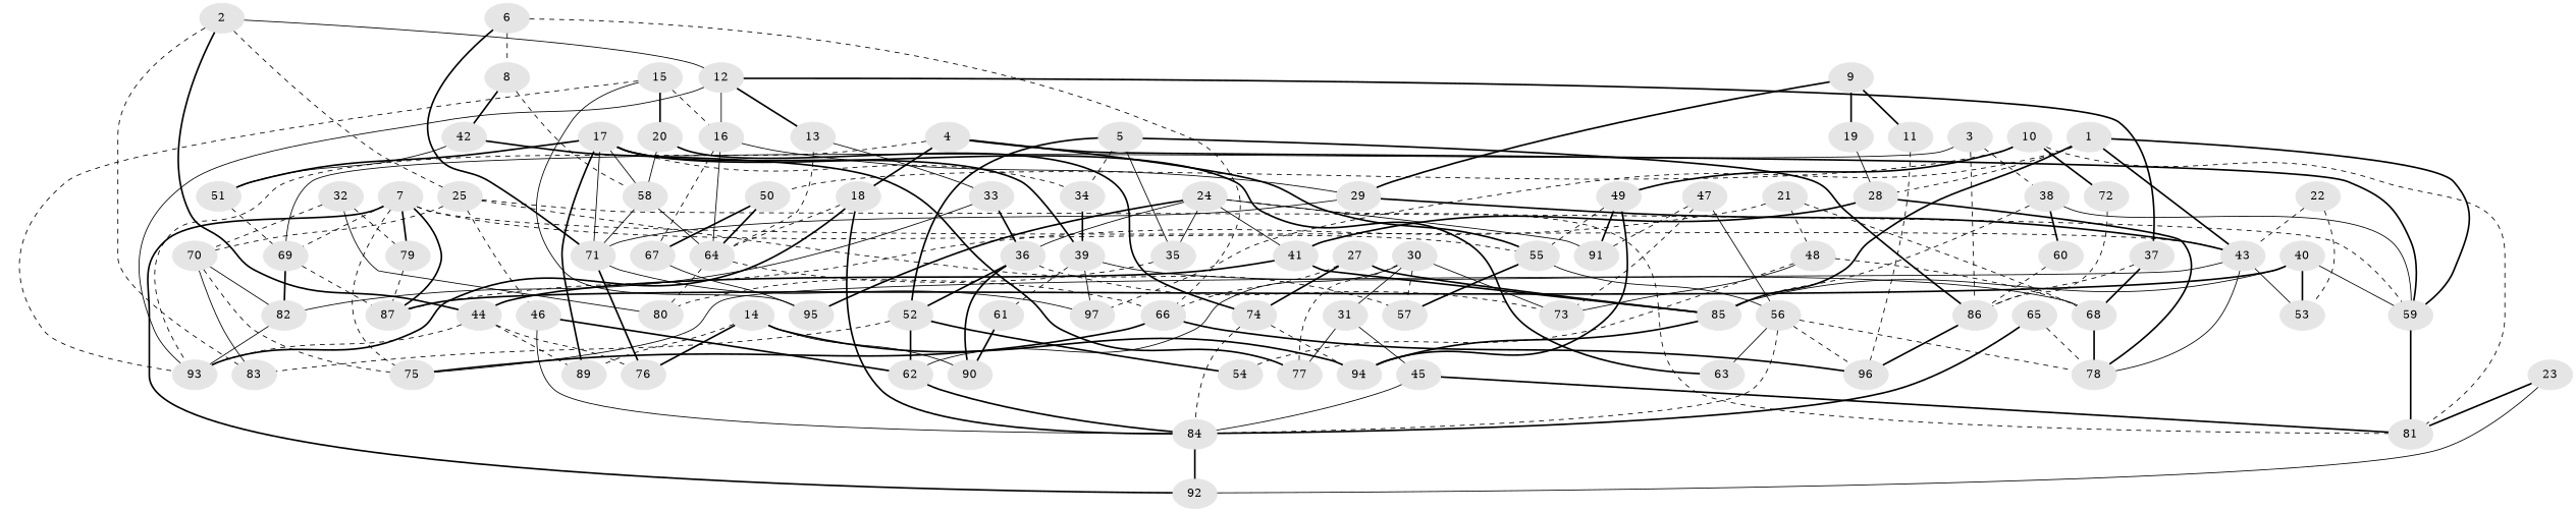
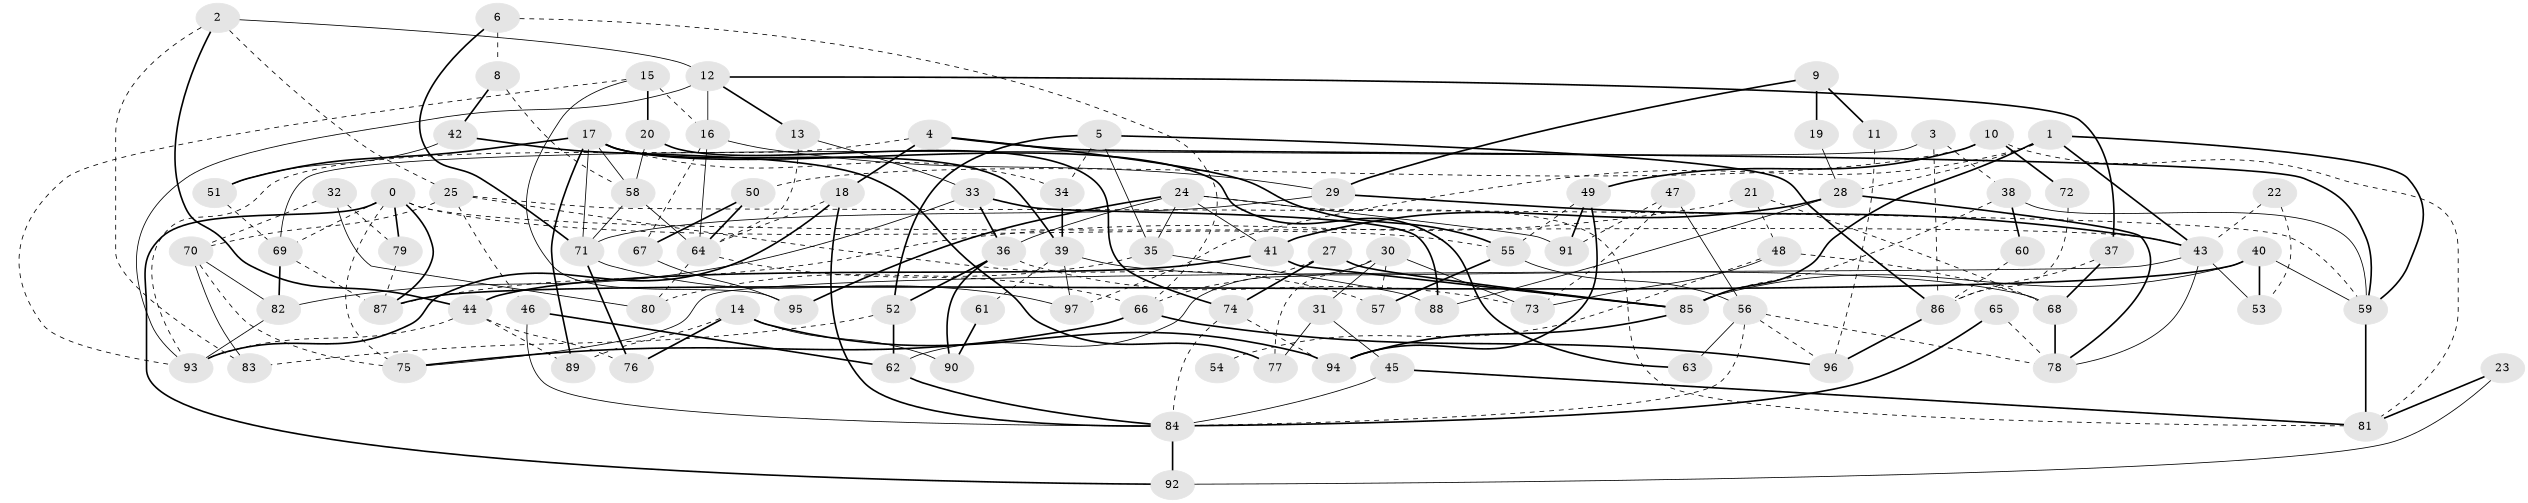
  graph {
    node [color=gray90 style=filled]
    edge [style=bold]
    1
    28
    43
    59
    85
    97
    41
    78
+   88
    75
    53
    81
    94
    2
    12
    25
    44
    83
    93
    13
    16
    37
    46
    57
    70
    76
    89
    3
    38
    69
    86
    60
    87
    82
    96
    4
    18
    55
    64
    84
    56
    5
    34
    35
    52
    39
    80
    62
    54
    6
    8
    66
    71
    42
    58
-   7
+   7 [label=0]
    79
    92
    51
    77
    9
    11
    19
    29
    10
    49
    50
    72
    91
    67
    33
    68
    36
    14
    90
    15
    20
    95
    74
    17
    63
    61
    21
    48
    73
    22
    23
    24
    27
    30
    31
    45
    32
    40
    47
    65
    1 -- 28 [style=dashed]
    1 -- 43
    1 -- 59
    1 -- 85
    1 -- 97 [style=dashed]
    28 -- 41
    28 -- 78
+   28 -- 88 [style=solid]
    43 -- 78 [style=solid]
    43 -- 75 [style=solid]
    43 -- 53 [style=solid]
    59 -- 81
    85 -- 94
    41 -- 85
    41 -- 44
    2 -- 12 [style=solid]
    2 -- 25 [style=dashed]
    2 -- 44
    2 -- 83 [style=dashed]
    12 -- 93 [style=solid]
    12 -- 13
    12 -- 16 [style=solid]
    12 -- 37
    25 -- 59 [style=dashed]
    25 -- 46 [style=dashed]
    25 -- 57 [style=dashed]
    25 -- 70 [style=dashed]
    44 -- 93 [style=dashed]
    44 -- 76 [style=dashed]
    44 -- 89 [style=dashed]
    13 -- 64 [style=dashed]
    13 -- 33 [style=solid]
    16 -- 64 [style=solid]
    16 -- 29 [style=solid]
    16 -- 67 [style=dashed]
    37 -- 86 [style=dashed]
    37 -- 68
    46 -- 84 [style=solid]
    46 -- 62
    70 -- 75 [style=dashed]
    70 -- 83 [style=solid]
    70 -- 82 [style=solid]
    3 -- 38 [style=dashed]
    3 -- 69 [style=solid]
    3 -- 86 [style=dashed]
    38 -- 59 [style=solid]
    38 -- 85 [style=dashed]
    38 -- 60
    69 -- 87 [style=dashed]
    69 -- 82
    86 -- 96
    60 -- 86 [style=dashed]
    82 -- 93 [style=solid]
    4 -- 59
    4 -- 93 [style=dashed]
    4 -- 18
    4 -- 55
    18 -- 93
    18 -- 64 [style=dashed]
    18 -- 84
    55 -- 57
    55 -- 56 [style=solid]
    64 -- 80 [style=dashed]
    64 -- 66 [style=dashed]
    84 -- 92
    56 -- 78 [style=dashed]
    56 -- 96 [style=dashed]
    56 -- 84 [style=dashed]
    56 -- 63 [style=solid]
    5 -- 86
    5 -- 34 [style=dashed]
    5 -- 35 [style=solid]
    5 -- 52
    34 -- 39
+   35 -- 88 [style=solid]
    35 -- 80 [style=dashed]
    52 -- 83 [style=dashed]
    52 -- 62
-   52 -- 54
    39 -- 97 [style=solid]
    39 -- 68 [style=solid]
    39 -- 61 [style=dashed]
    62 -- 84
    6 -- 8 [style=dashed]
    6 -- 66 [style=dashed]
    6 -- 71
    8 -- 42
    8 -- 58 [style=dashed]
    66 -- 75
    66 -- 96
    71 -- 97 [style=solid]
    71 -- 76
    42 -- 51 [style=solid]
    42 -- 77
    58 -- 64 [style=solid]
    58 -- 71 [style=solid]
    7 -- 43 [style=dashed]
    7 -- 75 [style=dashed]
    7 -- 69 [style=dashed]
    7 -- 87
    7 -- 55 [style=dashed]
    7 -- 79
    7 -- 92
    79 -- 87 [style=dashed]
    51 -- 69 [style=dashed]
    9 -- 11
    9 -- 19
    9 -- 29
    11 -- 96 [style=dashed]
    19 -- 28 [style=solid]
    29 -- 43
    29 -- 71 [style=solid]
    10 -- 81 [style=dashed]
    10 -- 49
    10 -- 50 [style=dashed]
    10 -- 72
    49 -- 94
    49 -- 55 [style=dashed]
    49 -- 91
    50 -- 64
    50 -- 67
    72 -- 86 [style=dashed]
    67 -- 95 [style=solid]
+   33 -- 88
    33 -- 82 [style=solid]
    33 -- 36
    68 -- 78
    36 -- 52
    36 -- 90
    36 -- 73 [style=dashed]
    14 -- 94
    14 -- 76
    14 -- 89 [style=dashed]
    14 -- 90 [style=solid]
    15 -- 93 [style=dashed]
    15 -- 16 [style=dashed]
    15 -- 20
    15 -- 95 [style=solid]
    20 -- 58 [style=solid]
    20 -- 74
    74 -- 94 [style=dashed]
    74 -- 84 [style=dashed]
    17 -- 89
    17 -- 34 [style=dashed]
    17 -- 39
    17 -- 71 [style=solid]
    17 -- 58 [style=solid]
    17 -- 51
    17 -- 63
    61 -- 90
    21 -- 87 [style=dashed]
    21 -- 68 [style=dashed]
    21 -- 48 [style=dashed]
    48 -- 54 [style=dashed]
    48 -- 68 [style=dashed]
    48 -- 73 [style=solid]
    22 -- 43 [style=dashed]
    22 -- 53 [style=dashed]
    23 -- 81
    23 -- 92 [style=solid]
    24 -- 41 [style=solid]
    24 -- 81 [style=dashed]
    24 -- 35 [style=solid]
    24 -- 91 [style=solid]
    24 -- 36 [style=solid]
    24 -- 95
    27 -- 85
    27 -- 66 [style=dashed]
    27 -- 74
    30 -- 57 [style=dashed]
    30 -- 62 [style=solid]
    30 -- 77 [style=dashed]
    30 -- 73 [style=solid]
    30 -- 31 [style=solid]
    31 -- 77 [style=solid]
    31 -- 45 [style=solid]
    45 -- 81
    45 -- 84 [style=solid]
    32 -- 70 [style=dashed]
    32 -- 80 [style=solid]
    32 -- 79 [style=dashed]
    40 -- 59 [style=solid]
    40 -- 85 [style=solid]
    40 -- 53
    40 -- 87
    47 -- 56 [style=solid]
    47 -- 91 [style=dashed]
    47 -- 73 [style=dashed]
    65 -- 78 [style=dashed]
    65 -- 84
  }
